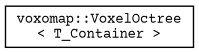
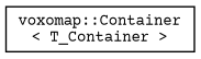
  digraph {
    rankdir=TB
    fontname="Courier Prime"
-   n1 [color=black fillcolor=white fontname="Courier Prime" fontsize=10 height=0.2 label="voxomap::VoxelOctree\l\< T_Container \>" shape=record style=filled width=0.4]
+   n1 [color=black fillcolor=white fontname="Courier Prime" fontsize=10 height=0.2 label="voxomap::Container\l\< T_Container \>" shape=record style=filled width=0.4]
  }
